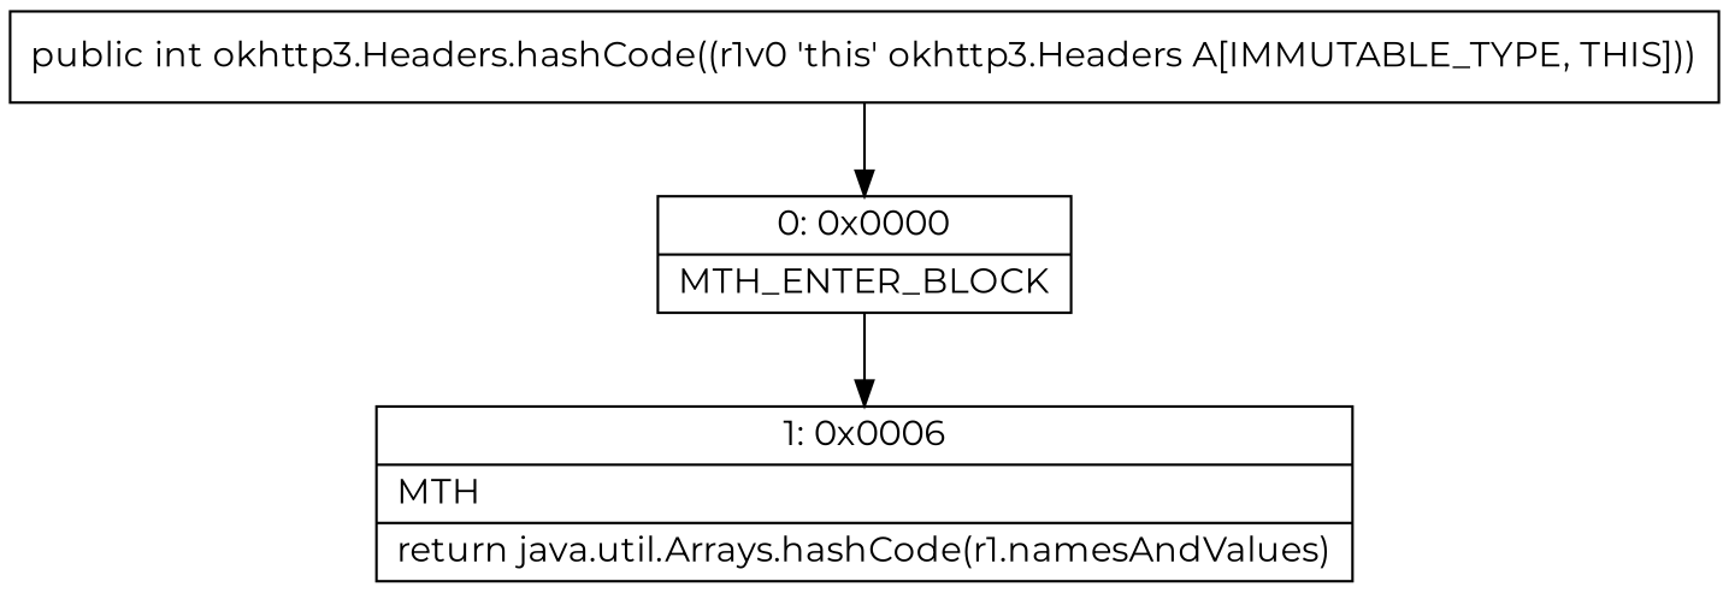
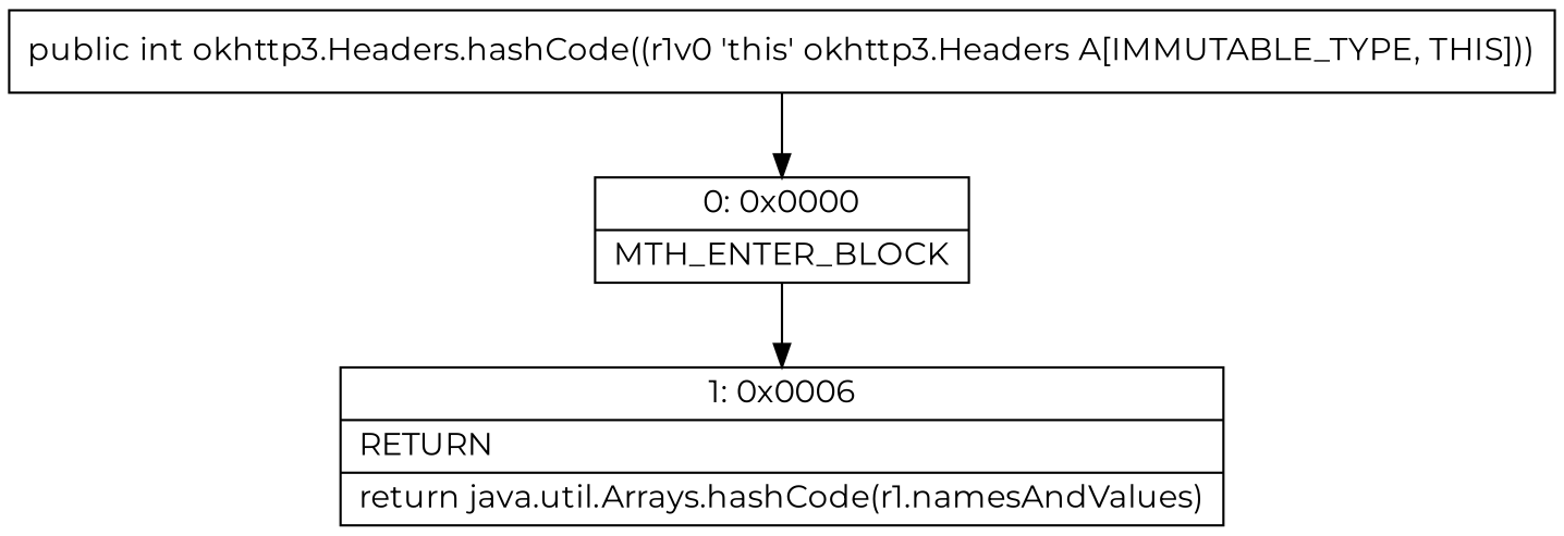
  digraph {
    fontname=Montserrat
    node [shape=record fontname=Montserrat]
    edge [fontname=Montserrat]
    n1 [label="{0\:\ 0x0000|MTH_ENTER_BLOCK\l}"]
-   n2 [label="{1\:\ 0x0006|MTH\l|return java.util.Arrays.hashCode(r1.namesAndValues)\l}"]
+   n2 [label="{1\:\ 0x0006|RETURN\l|return java.util.Arrays.hashCode(r1.namesAndValues)\l}"]
    n3 [label="{public int okhttp3.Headers.hashCode((r1v0 'this' okhttp3.Headers A[IMMUTABLE_TYPE, THIS])) }"]
    n1 -> n2
    n3 -> n1
  }
